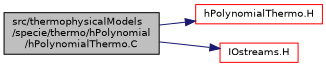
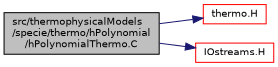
  digraph {
    rankdir=LR
    node [color=red fontname=Helvetica fontsize=10 shape=record]
    edge [color=midnightblue fontname=Helvetica fontsize=10 labelfontname=Helvetica labelfontsize=10 style=solid]
    n1 [color=black fillcolor=grey75 fontcolor=black height=0.2 label="src/thermophysicalModels\l/specie/thermo/hPolynomial\l/hPolynomialThermo.C" style=filled width=0.4]
-   n2 [height=0.2 label="hPolynomialThermo.H" width=0.4]
+   n2 [height=0.2 label="thermo.H" width=0.4]
    n3 [height=0.2 label="IOstreams.H" width=0.4]
    n1 -> n2
    n1 -> n3
  }
